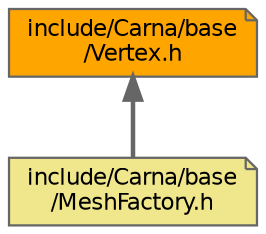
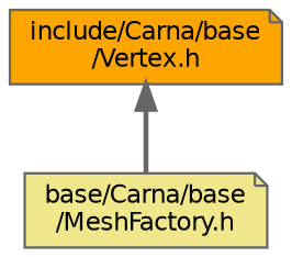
  digraph {
    node [fontname=Helvetica fontsize=10 shape=note style=filled]
    n1 [color=gray40 fillcolor=orange fontcolor=black height=0.2 label="include/Carna/base\l/Vertex.h" width=0.4]
-   n2 [color=grey40 fillcolor=khaki height=0.2 label="include/Carna/base\l/MeshFactory.h" width=0.4]
+   n2 [color=grey40 fillcolor=khaki height=0.2 label="base/Carna/base\l/MeshFactory.h" width=0.4]
    n1 -> n2 [color=gray40 dir=back fontname=Helvetica fontsize=10 labelfontname=Helvetica labelfontsize=10 style=bold]
  }
